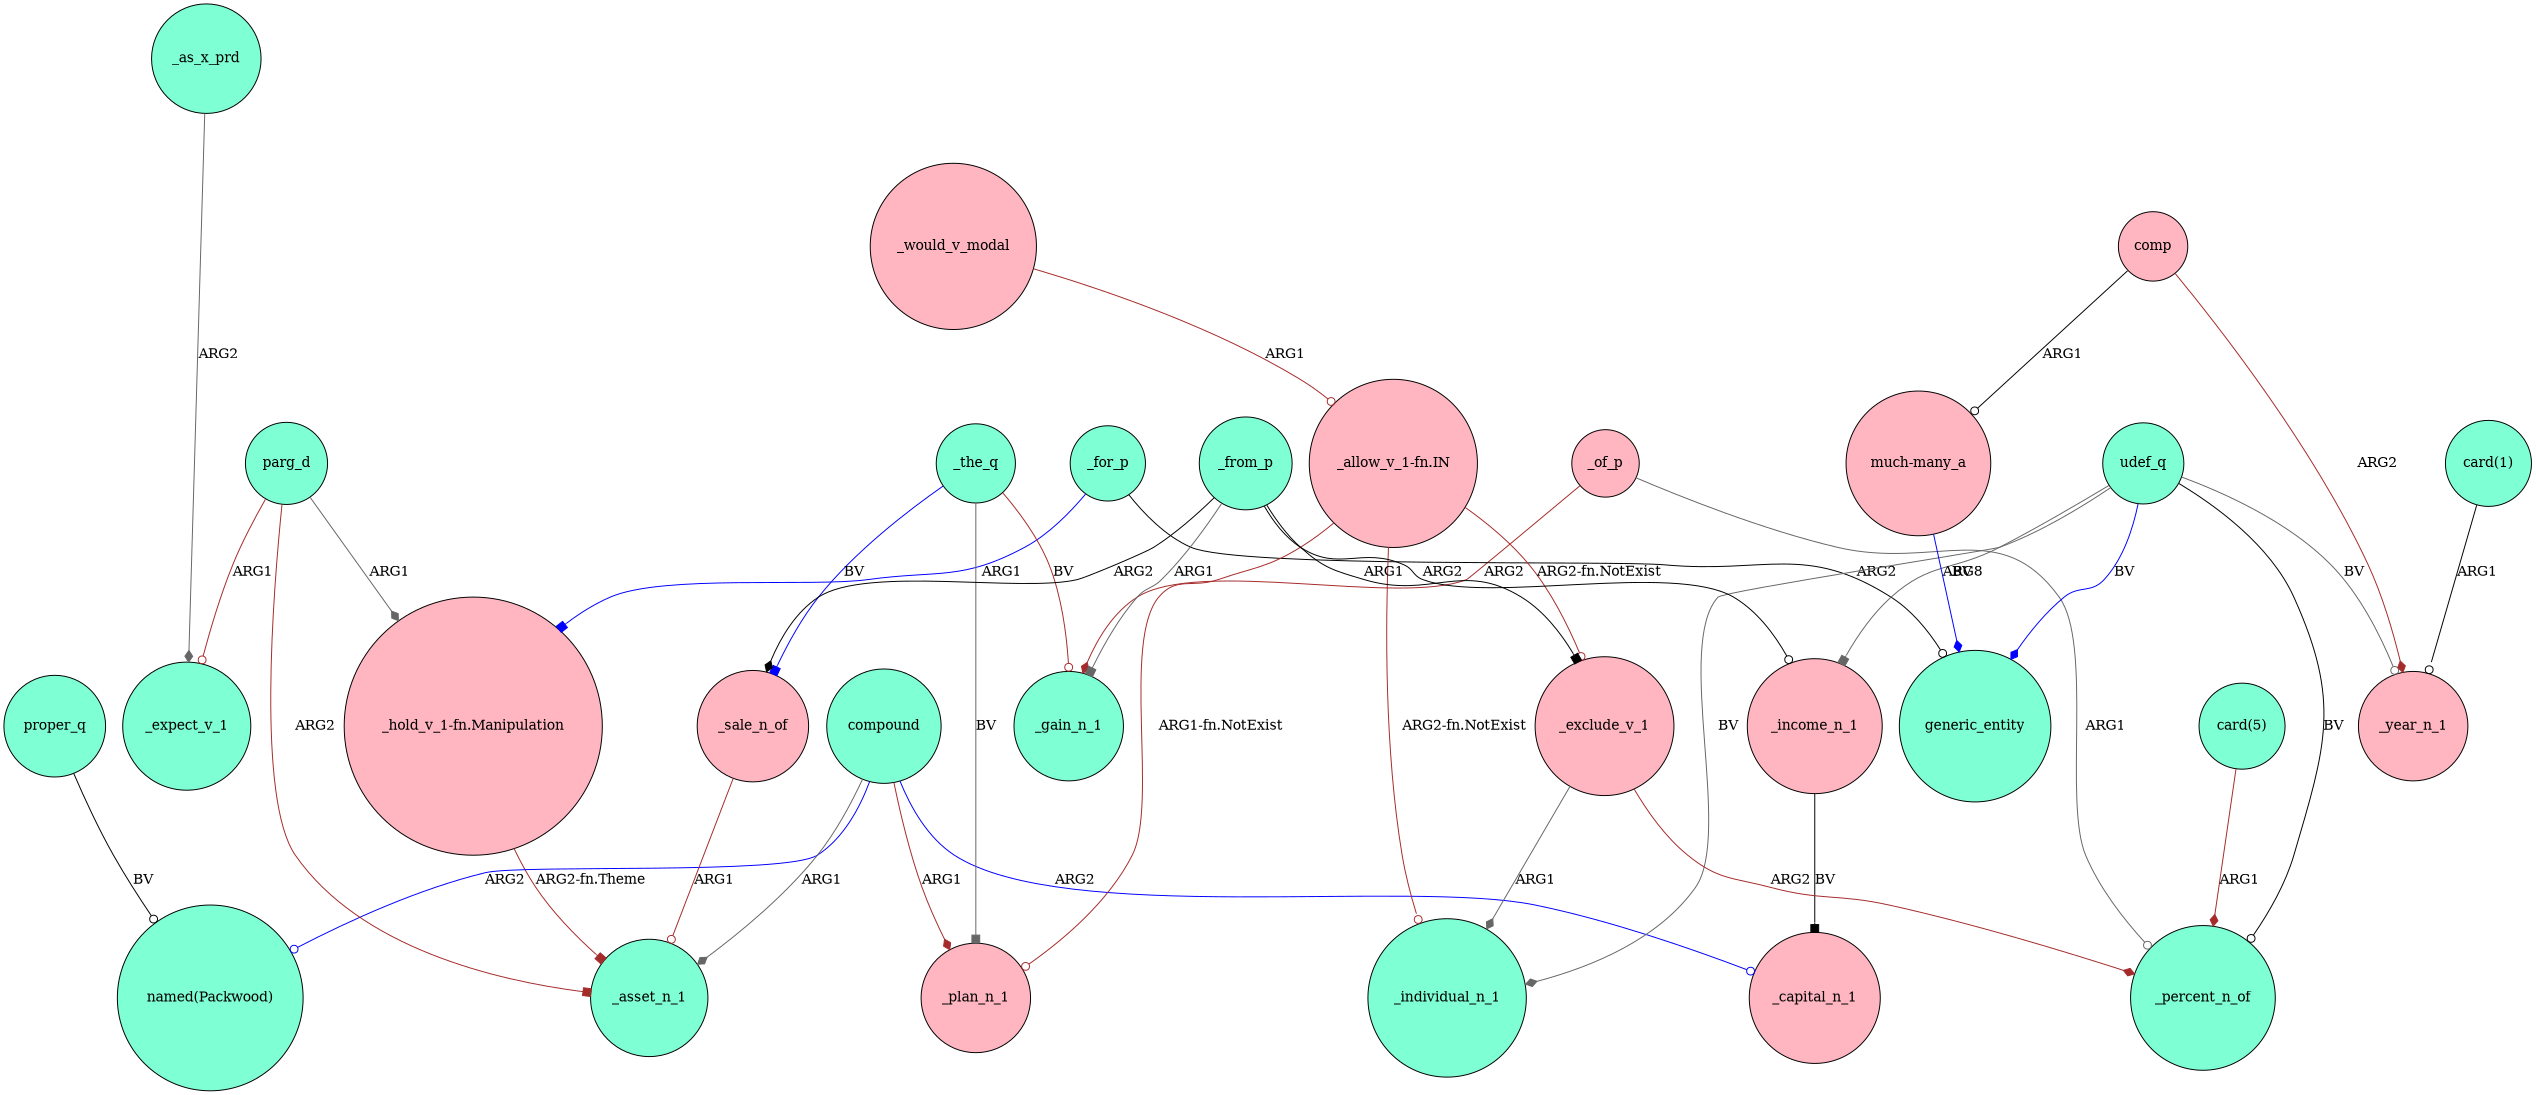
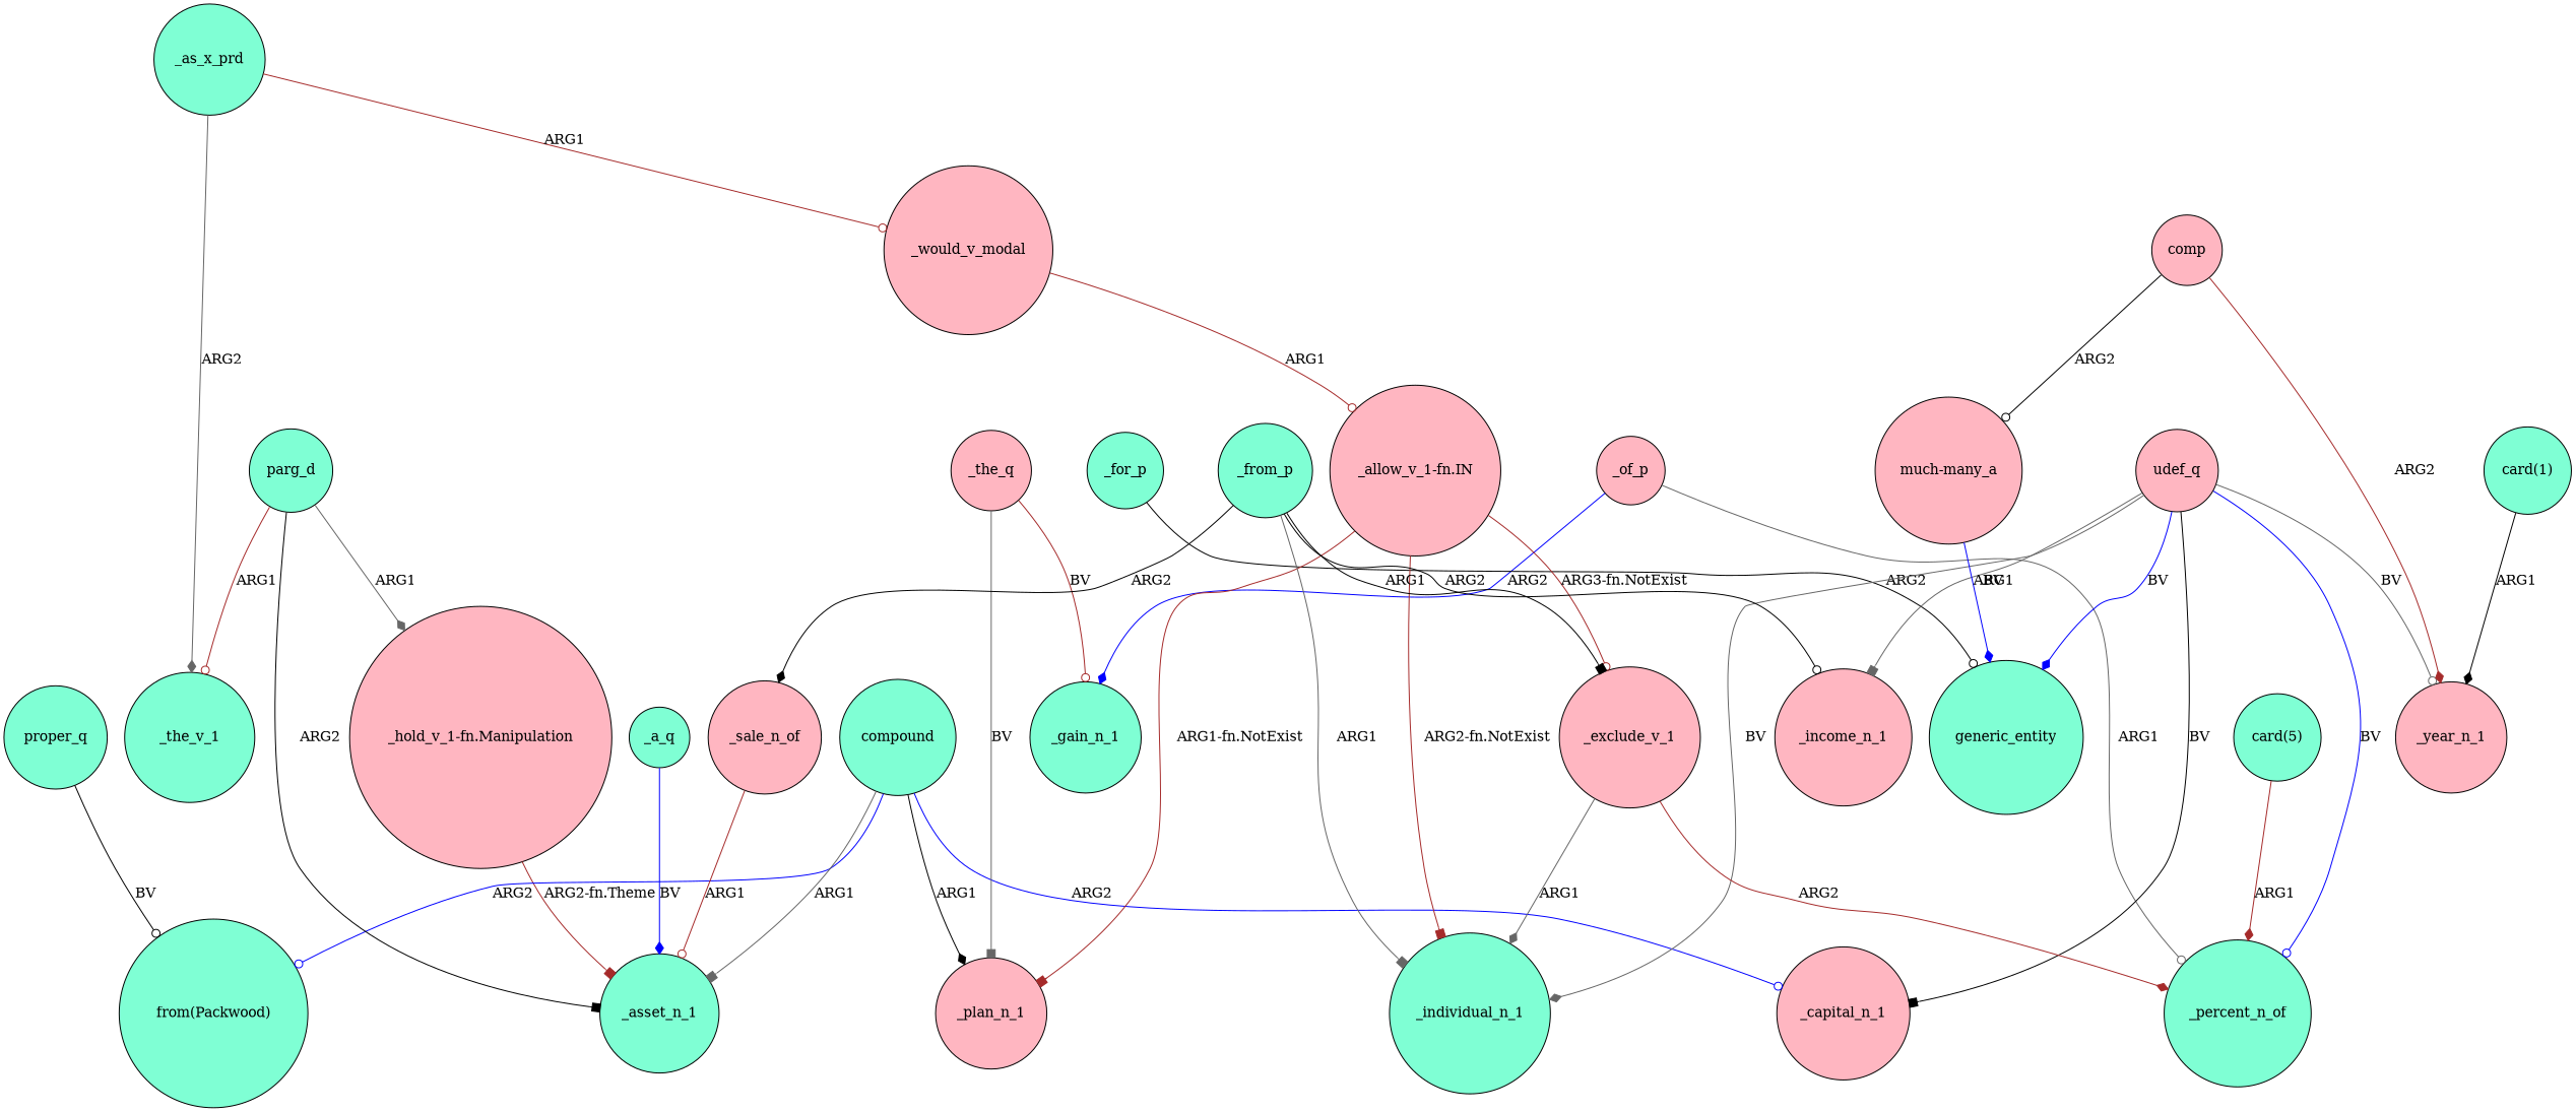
  digraph {
    node [fillcolor=aquamarine shape=circle style=filled]
    edge [arrowhead=odot color=brown]
    proper_q
-   "named(Packwood)"
+   "named(Packwood)" [label="from(Packwood)"]
    _of_p [fillcolor=lightpink]
    _gain_n_1
    _percent_n_of
    "_hold_v_1-fn.Manipulation" [fillcolor=lightpink]
    _for_p
    generic_entity
    _asset_n_1
    compound
    _capital_n_1 [fillcolor=lightpink]
    _plan_n_1 [fillcolor=lightpink]
-   udef_q
+   udef_q [fillcolor=lightpink]
    _individual_n_1
    _year_n_1 [fillcolor=lightpink]
    _income_n_1 [fillcolor=lightpink]
    _would_v_modal [fillcolor=lightpink]
    _as_x_prd
-   _expect_v_1
+   _expect_v_1 [label=_the_v_1]
    "_allow_v_1-fn.IN" [fillcolor=lightpink]
    _exclude_v_1 [fillcolor=lightpink]
    "much-many_a" [fillcolor=lightpink]
-   _the_q
+   _the_q [fillcolor=lightpink]
    _sale_n_of [fillcolor=lightpink]
    _from_p
    parg_d
    comp [fillcolor=lightpink]
    "card(5)"
+   _a_q
    "card(1)"
    proper_q -> "named(Packwood)" [color=black label=BV]
-   _of_p -> _gain_n_1 [arrowhead=diamond label=ARG2]
+   _of_p -> _gain_n_1 [arrowhead=diamond color=blue label=ARG2]
    _of_p -> _percent_n_of [color=gray40 label=ARG1]
    "_hold_v_1-fn.Manipulation" -> _asset_n_1 [arrowhead=box label="ARG2-fn.Theme"]
-   _for_p -> "_hold_v_1-fn.Manipulation" [arrowhead=box color=blue label=ARG1]
    _for_p -> generic_entity [color=black label=ARG2]
    compound -> "named(Packwood)" [color=blue label=ARG2]
-   compound -> _asset_n_1 [arrowhead=diamond color=gray40 label=ARG1]
+   compound -> _asset_n_1 [arrowhead=box color=gray40 label=ARG1]
    compound -> _capital_n_1 [color=blue label=ARG2]
-   compound -> _plan_n_1 [arrowhead=diamond label=ARG1]
-   udef_q -> _percent_n_of [color=black label=BV]
+   compound -> _plan_n_1 [arrowhead=diamond color=black label=ARG1]
+   udef_q -> _percent_n_of [color=blue label=BV]
    udef_q -> generic_entity [arrowhead=diamond color=blue label=BV]
-   _income_n_1 -> _capital_n_1 [arrowhead=box color=black label=BV]
+   udef_q -> _capital_n_1 [arrowhead=box color=black label=BV]
    udef_q -> _individual_n_1 [arrowhead=diamond color=gray40 label=BV]
    udef_q -> _year_n_1 [color=gray40 label=BV]
    udef_q -> _income_n_1 [arrowhead=box color=gray40 label=BV]
    _would_v_modal -> "_allow_v_1-fn.IN" [label=ARG1]
+   _as_x_prd -> _would_v_modal [label=ARG1]
    _as_x_prd -> _expect_v_1 [arrowhead=diamond color=gray40 label=ARG2]
-   "_allow_v_1-fn.IN" -> _plan_n_1 [label="ARG1-fn.NotExist"]
-   "_allow_v_1-fn.IN" -> _individual_n_1 [label="ARG2-fn.NotExist"]
-   "_allow_v_1-fn.IN" -> _exclude_v_1 [label="ARG2-fn.NotExist"]
+   "_allow_v_1-fn.IN" -> _plan_n_1 [arrowhead=box label="ARG1-fn.NotExist"]
+   "_allow_v_1-fn.IN" -> _individual_n_1 [arrowhead=box label="ARG2-fn.NotExist"]
+   "_allow_v_1-fn.IN" -> _exclude_v_1 [label="ARG3-fn.NotExist"]
    _exclude_v_1 -> _percent_n_of [arrowhead=diamond label=ARG2]
    _exclude_v_1 -> _individual_n_1 [arrowhead=diamond color=gray40 label=ARG1]
-   "much-many_a" -> generic_entity [arrowhead=diamond color=blue label=ARG8]
+   "much-many_a" -> generic_entity [arrowhead=diamond color=blue label=ARG1]
    _the_q -> _gain_n_1 [label=BV]
    _the_q -> _plan_n_1 [arrowhead=box color=gray40 label=BV]
-   _the_q -> _sale_n_of [arrowhead=box color=blue label=BV]
    _sale_n_of -> _asset_n_1 [label=ARG1]
-   _from_p -> _gain_n_1 [arrowhead=box color=gray40 label=ARG1]
+   _from_p -> _individual_n_1 [arrowhead=box color=gray40 label=ARG1]
    _from_p -> _income_n_1 [color=black label=ARG2]
    _from_p -> _exclude_v_1 [arrowhead=box color=black label=ARG1]
    _from_p -> _sale_n_of [arrowhead=diamond color=black label=ARG2]
    parg_d -> "_hold_v_1-fn.Manipulation" [arrowhead=diamond color=gray40 label=ARG1]
-   parg_d -> _asset_n_1 [arrowhead=box label=ARG2]
+   parg_d -> _asset_n_1 [arrowhead=box color=black label=ARG2]
    parg_d -> _expect_v_1 [label=ARG1]
    comp -> _year_n_1 [arrowhead=diamond label=ARG2]
-   comp -> "much-many_a" [color=black label=ARG1]
+   comp -> "much-many_a" [color=black label=ARG2]
    "card(5)" -> _percent_n_of [arrowhead=diamond label=ARG1]
-   "card(1)" -> _year_n_1 [color=black label=ARG1]
+   _a_q -> _asset_n_1 [arrowhead=diamond color=blue label=BV]
+   "card(1)" -> _year_n_1 [arrowhead=diamond color=black label=ARG1]
  }
